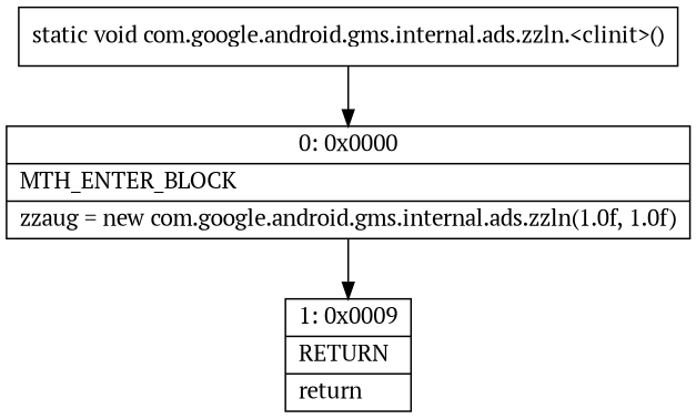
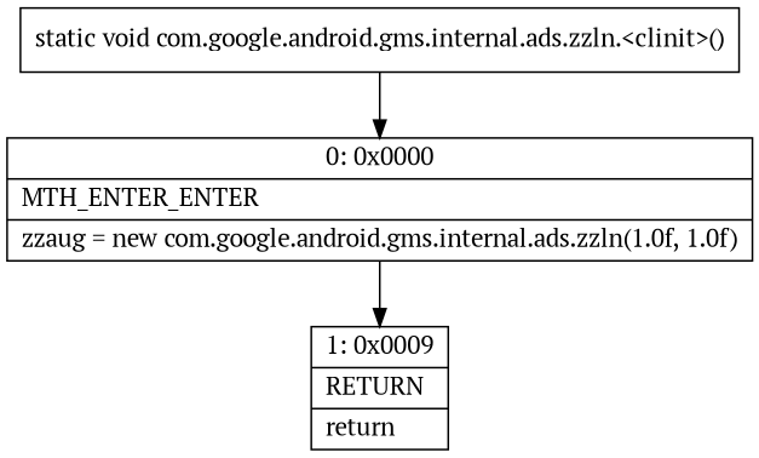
  digraph {
    fontname="PT Serif"
    node [shape=record fontname="PT Serif"]
    edge [fontname="PT Serif"]
-   n1 [label="{0\:\ 0x0000|MTH_ENTER_BLOCK\l|zzaug = new com.google.android.gms.internal.ads.zzln(1.0f, 1.0f)\l}"]
+   n1 [label="{0\:\ 0x0000|MTH_ENTER_ENTER\l|zzaug = new com.google.android.gms.internal.ads.zzln(1.0f, 1.0f)\l}"]
    n2 [label="{1\:\ 0x0009|RETURN\l|return\l}"]
    n3 [label="{static void com.google.android.gms.internal.ads.zzln.\<clinit\>() }"]
    n1 -> n2
    n3 -> n1
  }
